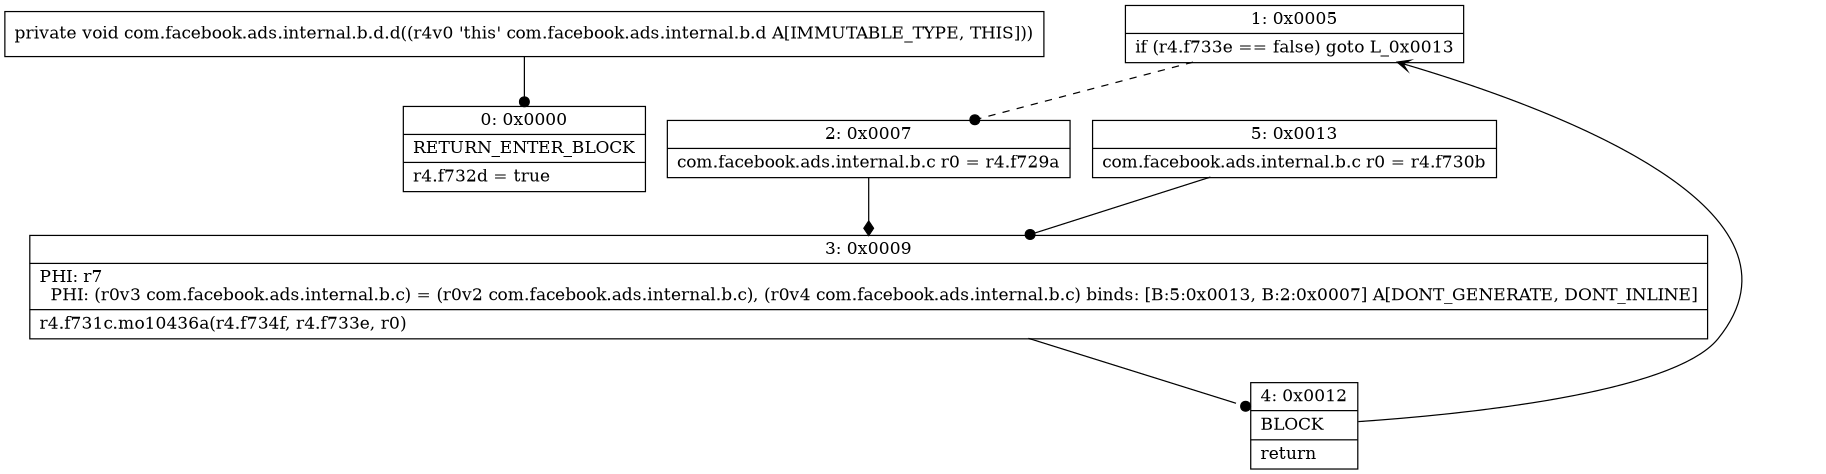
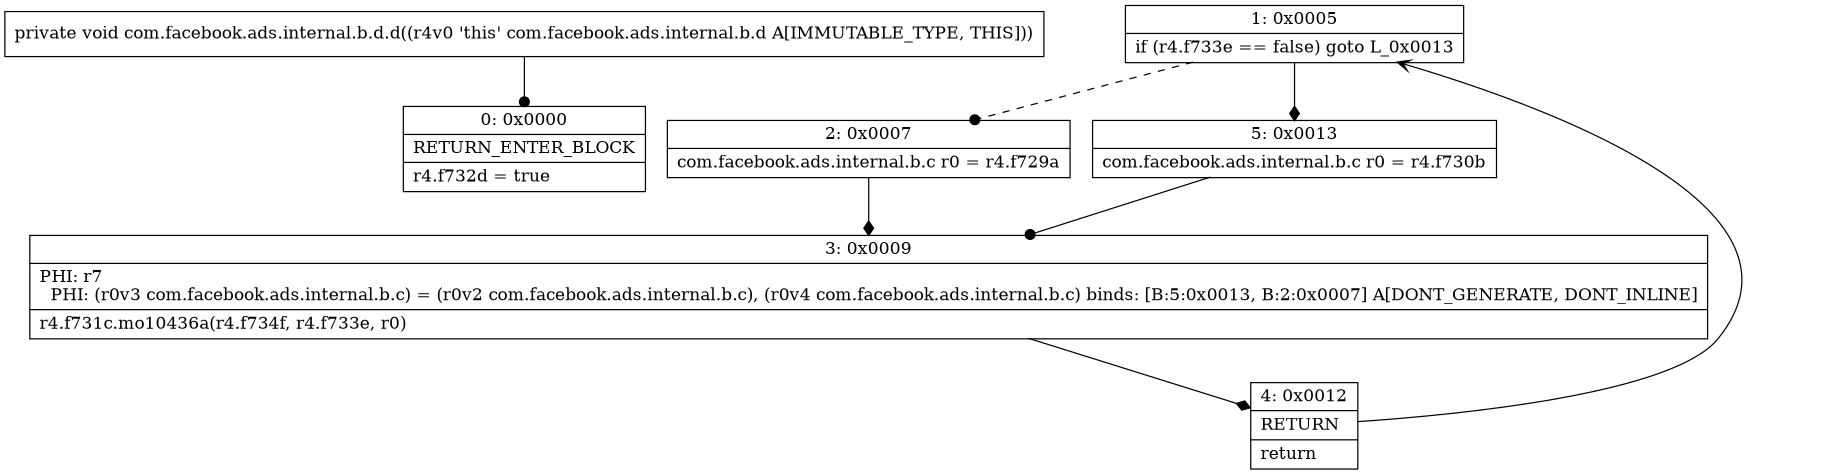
  digraph {
    node [shape=record]
    edge [arrowhead=dot]
    n1 [label="{0\:\ 0x0000|RETURN_ENTER_BLOCK\l|r4.f732d = true\l}"]
    n2 [label="{1\:\ 0x0005|if (r4.f733e == false) goto L_0x0013\l}"]
    n3 [label="{2\:\ 0x0007|com.facebook.ads.internal.b.c r0 = r4.f729a\l}"]
    n4 [label="{5\:\ 0x0013|com.facebook.ads.internal.b.c r0 = r4.f730b\l}"]
    n5 [label="{3\:\ 0x0009|PHI: r7 \l  PHI: (r0v3 com.facebook.ads.internal.b.c) = (r0v2 com.facebook.ads.internal.b.c), (r0v4 com.facebook.ads.internal.b.c) binds: [B:5:0x0013, B:2:0x0007] A[DONT_GENERATE, DONT_INLINE]\l|r4.f731c.mo10436a(r4.f734f, r4.f733e, r0)\l}"]
-   n6 [label="{4\:\ 0x0012|BLOCK\l|return\l}"]
+   n6 [label="{4\:\ 0x0012|RETURN\l|return\l}"]
    n7 [label="{private void com.facebook.ads.internal.b.d.d((r4v0 'this' com.facebook.ads.internal.b.d A[IMMUTABLE_TYPE, THIS])) }"]
    n2 -> n3 [style=dashed]
+   n2 -> n4 [arrowhead=diamond]
    n3 -> n5 [arrowhead=diamond]
    n4 -> n5
-   n5 -> n6
+   n5 -> n6 [arrowhead=diamond]
    n6 -> n2 [arrowhead=vee]
    n7 -> n1
  }
